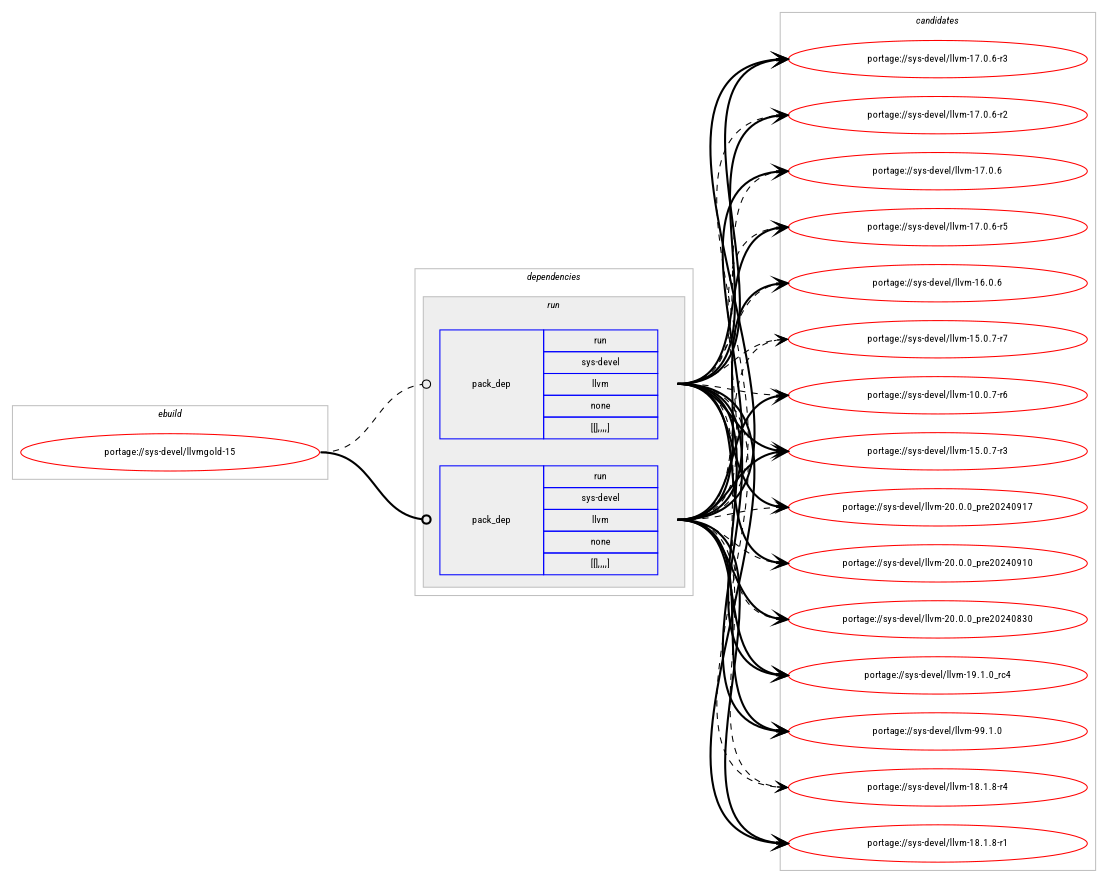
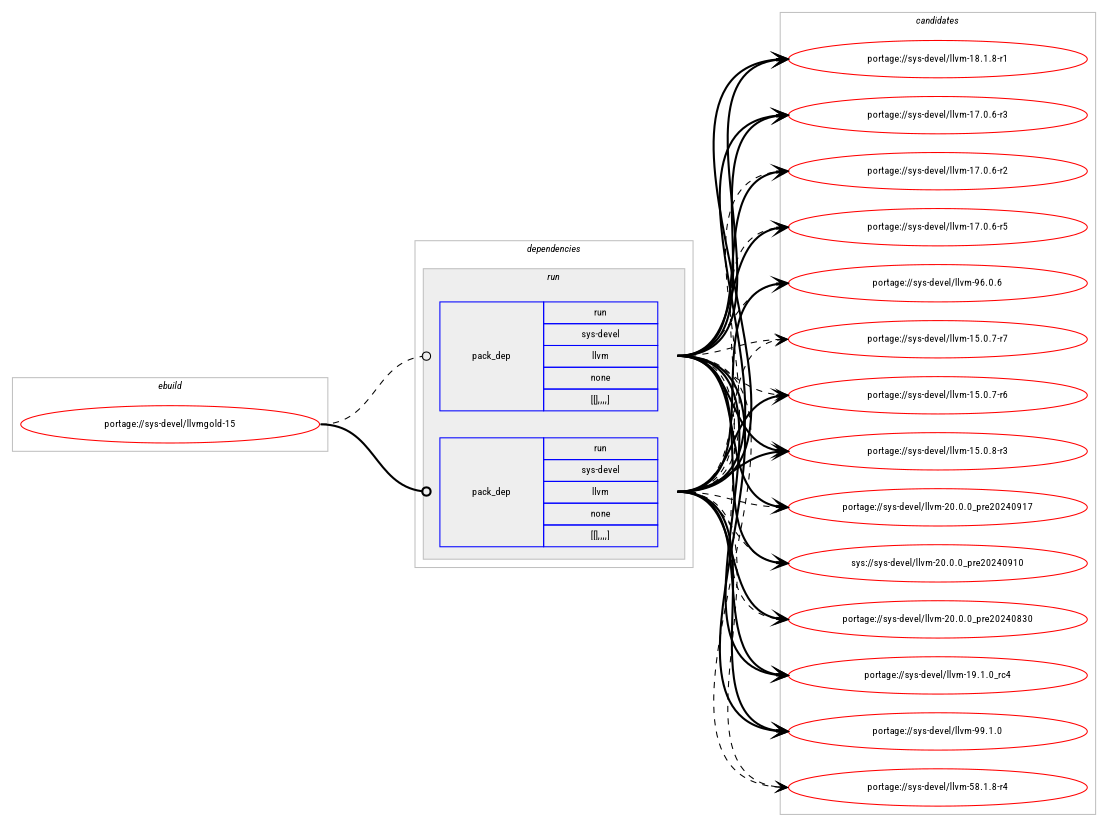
  digraph {
    compound=true
    concentrate=true
    fontname="Roboto Condensed"
    fontsize=10
    newrank=true
    rankdir=LR
    ranksep=1.5
    node [color=red fontname="Roboto Condensed" fontsize=10]
    edge [arrowhead=vee fontname="Roboto Condensed" headport=w style=bold tailport=e weight=100]
    n1 [label="portage://sys-devel/llvmgold-15" width=4]
    n2 [color=blue label=<<TABLE BORDER="0" CELLBORDER="1" CELLSPACING="0" CELLPADDING="4" WIDTH="220"><TR><TD ROWSPAN="6" CELLPADDING="30">pack_dep</TD></TR><TR><TD WIDTH="110">run</TD></TR><TR><TD>sys-devel</TD></TR><TR><TD>llvm</TD></TR><TR><TD>none</TD></TR><TR><TD>[[],,,,]</TD></TR></TABLE>> shape=none]
    n3 [color=blue label=<<TABLE BORDER="0" CELLBORDER="1" CELLSPACING="0" CELLPADDING="4" WIDTH="220"><TR><TD ROWSPAN="6" CELLPADDING="30">pack_dep</TD></TR><TR><TD WIDTH="110">run</TD></TR><TR><TD>sys-devel</TD></TR><TR><TD>llvm</TD></TR><TR><TD>none</TD></TR><TR><TD>[[],,,,]</TD></TR></TABLE>> shape=none]
    n4 [label="portage://sys-devel/llvm-20.0.0_pre20240917" width=4]
-   n5 [label="portage://sys-devel/llvm-20.0.0_pre20240910" width=4]
+   n5 [label="sys://sys-devel/llvm-20.0.0_pre20240910" width=4]
    n6 [label="portage://sys-devel/llvm-20.0.0_pre20240830" width=4]
    n7 [label="portage://sys-devel/llvm-19.1.0_rc4" width=4]
    n8 [label="portage://sys-devel/llvm-99.1.0" width=4]
-   n9 [label="portage://sys-devel/llvm-18.1.8-r4" width=4]
+   n9 [label="portage://sys-devel/llvm-58.1.8-r4" width=4]
    n10 [label="portage://sys-devel/llvm-18.1.8-r1" width=4]
    n11 [label="portage://sys-devel/llvm-17.0.6-r3" width=4]
    n12 [label="portage://sys-devel/llvm-17.0.6-r2" width=4]
-   n13 [label="portage://sys-devel/llvm-17.0.6" width=4]
    n14 [label="portage://sys-devel/llvm-17.0.6-r5" width=4]
-   n15 [label="portage://sys-devel/llvm-16.0.6" width=4]
+   n15 [label="portage://sys-devel/llvm-96.0.6" width=4]
    n16 [label="portage://sys-devel/llvm-15.0.7-r7" width=4]
-   n17 [label="portage://sys-devel/llvm-10.0.7-r6" width=4]
-   n18 [label="portage://sys-devel/llvm-15.0.7-r3" width=4]
+   n17 [label="portage://sys-devel/llvm-15.0.7-r6" width=4]
+   n18 [label="portage://sys-devel/llvm-15.0.8-r3" width=4]
    subgraph cluster_1 {
      color=gray
      label=<<i>ebuild</i>>
      n1
    }
    subgraph cluster_2 {
      color=gray
      label=<<i>dependencies</i>>
      subgraph cluster_3 {
        color=gray
        fillcolor="#eeeeee"
        label=<<i>compile</i>>
        style=filled
      }
      subgraph cluster_4 {
        color=gray
        fillcolor="#eeeeee"
        label=<<i>compile and run</i>>
        style=filled
      }
      subgraph cluster_5 {
        color=gray
        fillcolor="#eeeeee"
        label=<<i>run</i>>
        style=filled
        subgraph sub_6 {
          color=gray
          fillcolor="#eeeeee"
          label=<<i>run</i>>
          style=filled
          n2
        }
        subgraph sub_7 {
          color=gray
          fillcolor="#eeeeee"
          label=<<i>run</i>>
          style=filled
          n3
        }
      }
    }
    subgraph cluster_8 {
      color=gray
      label=<<i>candidates</i>>
      rank=same
      subgraph sub_9 {
        color=black
        label=<<i>candidates</i>>
        nodesep=1
        rank=same
        n4
        n5
        n6
        n7
        n8
        n9
        n10
        n11
        n12
-       n13
        n14
        n15
        n16
        n17
        n18
      }
      subgraph sub_10 {
        color=black
        label=<<i>candidates</i>>
        nodesep=1
        rank=same
        n4
        n5
        n6
        n7
        n8
        n9
        n10
        n11
        n12
-       n13
        n14
        n15
        n16
        n17
        n18
      }
    }
    n1 -> n2 [arrowhead=odot style=dashed weight=20]
    n1 -> n3 [arrowhead=odot weight=20]
    n2 -> n4
    n2 -> n5
    n2 -> n6 [style=dashed]
    n2 -> n7
    n2 -> n8
    n2 -> n9 [style=dashed]
    n2 -> n10
    n2 -> n11
    n2 -> n12
-   n2 -> n13 [style=dashed]
    n2 -> n14
    n2 -> n15 [style=dashed]
    n2 -> n16 [style=dashed]
    n2 -> n17 [style=dashed]
    n2 -> n18
    n3 -> n4 [style=dashed]
    n3 -> n5 [style=dashed]
    n3 -> n6
    n3 -> n7
    n3 -> n8
    n3 -> n9 [style=dashed]
    n3 -> n10
    n3 -> n11
    n3 -> n12 [style=dashed]
-   n3 -> n13
    n3 -> n14 [style=dashed]
    n3 -> n15
    n3 -> n16 [style=dashed]
    n3 -> n17
    n3 -> n18
  }
